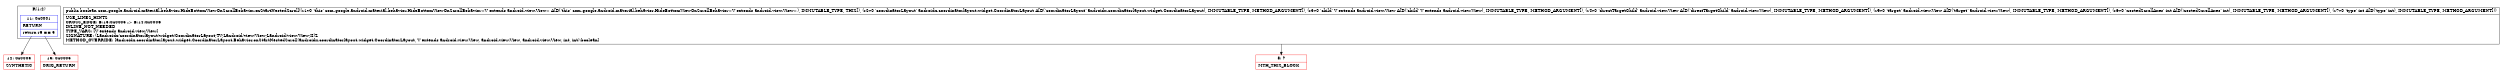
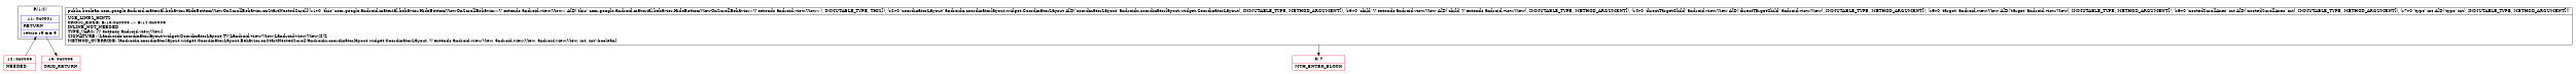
  digraph {
    node [color=red shape=record]
    n1 [color=blue label="{11\:\ 0x0001|RETURN\l|return r6 == 5\l}"]
-   n2 [label="{12\:\ 0x0003|SYNTHETIC\l}"]
+   n2 [label="{12\:\ 0x0003|NEEDED\l}"]
    n3 [label="{13\:\ 0x0005|ORIG_RETURN\l}"]
-   n4 [label="{8\:\ ?|MTH_THIS_BLOCK\l}"]
+   n4 [label="{8\:\ ?|MTH_ENTER_BLOCK\l}"]
    n5 [label="{public boolean com.google.android.material.behavior.HideBottomViewOnScrollBehavior.onStartNestedScroll((r1v0 'this' com.google.android.material.behavior.HideBottomViewOnScrollBehavior\<V extends android.view.View\> A[D('this' com.google.android.material.behavior.HideBottomViewOnScrollBehavior\<V extends android.view.View\>), IMMUTABLE_TYPE, THIS]), (r2v0 'coordinatorLayout' androidx.coordinatorlayout.widget.CoordinatorLayout A[D('coordinatorLayout' androidx.coordinatorlayout.widget.CoordinatorLayout), IMMUTABLE_TYPE, METHOD_ARGUMENT]), (r3v0 'child' V extends android.view.View A[D('child' V extends android.view.View), IMMUTABLE_TYPE, METHOD_ARGUMENT]), (r4v0 'directTargetChild' android.view.View A[D('directTargetChild' android.view.View), IMMUTABLE_TYPE, METHOD_ARGUMENT]), (r5v0 'target' android.view.View A[D('target' android.view.View), IMMUTABLE_TYPE, METHOD_ARGUMENT]), (r6v0 'nestedScrollAxes' int A[D('nestedScrollAxes' int), IMMUTABLE_TYPE, METHOD_ARGUMENT]), (r7v0 'type' int A[D('type' int), IMMUTABLE_TYPE, METHOD_ARGUMENT]))  | USE_LINES_HINTS\lCROSS_EDGE: B:13:0x0005 \-\> B:14:0x0006\lINLINE_NOT_NEEDED\lTYPE_VARS: [V extends android.view.View]\lSIGNATURE: (Landroidx\/coordinatorlayout\/widget\/CoordinatorLayout;TV;Landroid\/view\/View;Landroid\/view\/View;II)Z\lMETHOD_OVERRIDE: [androidx.coordinatorlayout.widget.CoordinatorLayout.Behavior.onStartNestedScroll(androidx.coordinatorlayout.widget.CoordinatorLayout, V extends android.view.View, android.view.View, android.view.View, int, int):boolean]\l}" color=""]
    subgraph cluster_1 {
      label="R(1:2)"
      n1
    }
-   n1 -> n2
+   n2 -> n1
    n1 -> n3
    n5 -> n4
  }
